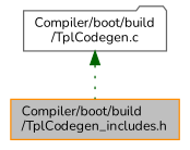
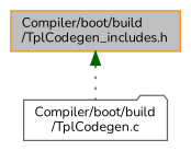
  digraph {
    fontname=Nunito
    node [fontname=Nunito fontsize=10 style=filled]
    n1 [color=darkorange fillcolor=grey75 fontcolor=black height=0.2 label="Compiler/boot/build\l/TplCodegen_includes.h" shape=box width=0.4]
    n2 [color=gray40 fillcolor=white height=0.2 label="Compiler/boot/build\l/TplCodegen.c" shape=folder width=0.4]
-   n2 -> n1 [color=darkgreen dir=back fontname=Nunito fontsize=10 labelfontname=Helvetica labelfontsize=10 style=dotted]
+   n1 -> n2 [color=darkgreen dir=back fontname=Nunito fontsize=10 labelfontname=Helvetica labelfontsize=10 style=dotted]
  }
